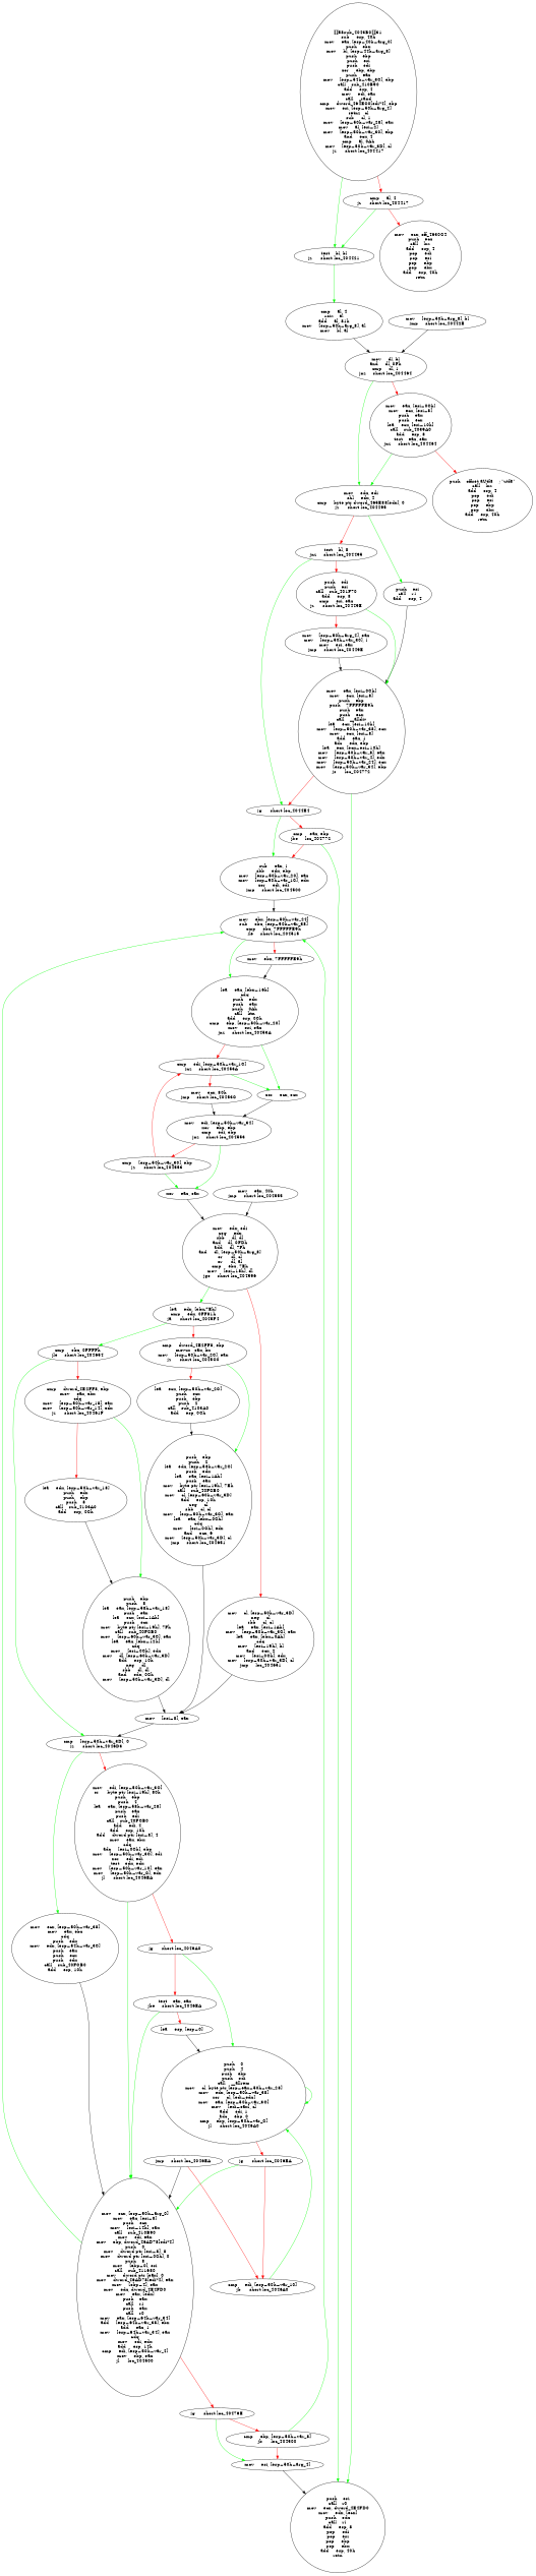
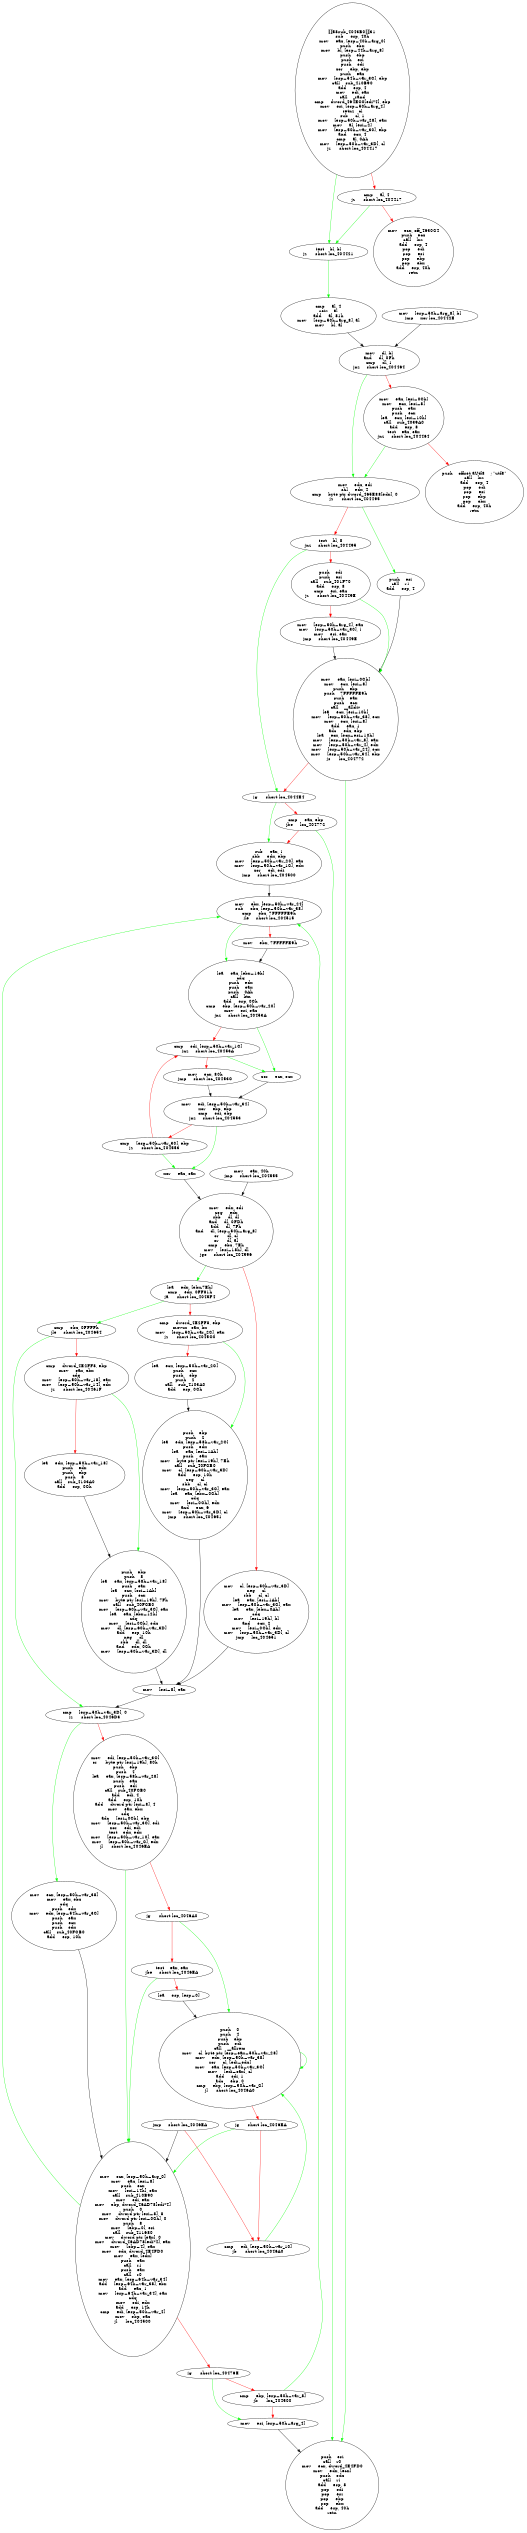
  digraph {
    edge [color=green]
    n1 [label="58sub_4043B031:\nsub     esp, 40h\nmov     eax, [esp+40h+arg_0]\npush    ebx\nmov     bl, [esp+44h+arg_8]\npush    ebp\npush    esi\npush    edi\nxor     ebp, ebp\npush    eax\nmov     [esp+54h+var_3C], ebp\ncall    sub_410B90\nadd     esp, 4\nmov     edi, eax\ncall    _rand\ncmp     dword_464EC0[edi*4], ebp\nmov     esi, [esp+50h+arg_4]\nsetnz   cl\nsub     cl, 1\nmov     [esp+50h+var_28], eax\nmov     al, [esi+2]\nmov     [esp+50h+var_30], ebp\nand     ecx, 4\ncmp     al, 0Ah\nmov     [esp+50h+var_3D], cl\njz      short loc_404417"]
    n2 [label="cmp     al, 4\njz      short loc_404417"]
    n3 [label="test    bl, bl\njz      short loc_404421"]
    n4 [label="mov     ecx, off_4630C4\npush    ecx\ncall    krr\nadd     esp, 4\npop     edi\npop     esi\npop     ebp\npop     ebx\nadd     esp, 40h\nretn"]
    n5 [label="cmp     al, 4\nsetz    al\nadd     al, 81h\nmov     [esp+50h+arg_8], al\nmov     bl, al"]
-   n6 [label="mov     [esp+50h+arg_8], bl\njmp     short loc_40442E"]
+   n6 [label="mov     [esp+50h+arg_8], bl\njmp     xor loc_40442E"]
    n7 [label="mov     dl, bl\nand     dl, 0Fh\ncmp     dl, 1\njnz     short loc_404464"]
    n8 [label="mov     eax, [esi+0Ch]\nmov     ecx, [esi+8]\npush    eax\npush    ecx\nlea     ecx, [esi+10h]\ncall    sub_4039A0\nadd     esp, 8\ntest    eax, eax\njnz     short loc_404464"]
    n9 [label="mov     edx, edi\nshl     edx, 4\ncmp     byte ptr dword_465E88[edx], 0\njz      short loc_404495"]
    n10 [label="push    offset aUtf8    ; \"utf8\"\ncall    krr\nadd     esp, 4\npop     edi\npop     esi\npop     ebp\npop     ebx\nadd     esp, 40h\nretn"]
    n11 [label="test    bl, 8\njnz     short loc_404495"]
    n12 [label="push    esi\ncall    r1\nadd     esp, 4"]
    n13 [label="push    edi\npush    esi\ncall    sub_401F70\nadd     esp, 8\ncmp     esi, eax\njz      short loc_40449E"]
    n14 [label="jg      short loc_4044E4"]
    n15 [label="mov     eax, [esi+0Ch]\nmov     ecx, [esi+8]\npush    ebp\npush    7FFFFFE9h\npush    eax\npush    ecx\ncall    __alldiv\nlea     ecx, [esi+10h]\nmov     [esp+50h+var_38], ecx\nmov     ecx, [esi+8]\nadd     eax, 1\nadc     edx, ebp\nlea     ecx, [ecx+esi+10h]\nmov     [esp+50h+var_8], eax\nmov     [esp+50h+var_4], edx\nmov     [esp+50h+var_24], ecx\nmov     [esp+50h+var_34], ebp\njs      loc_404772"]
    n16 [label="mov     [esp+50h+arg_4], eax\nmov     [esp+50h+var_30], 1\nmov     esi, eax\njmp     short loc_40449E"]
    n17 [label="push    esi\ncall    r0\nmov     ecx, dword_4E4FD0\nmov     edx, [ecx]\npush    edx\ncall    r1\nadd     esp, 8\npop     edi\npop     esi\npop     ebp\npop     ebx\nadd     esp, 40h\nretn"]
    n18 [label="cmp     eax, ebp\njbe     loc_404772"]
    n19 [label="sub     eax, 1\nsbb     edx, ebp\nmov     [esp+50h+var_20], eax\nmov     [esp+50h+var_1C], edx\nxor     edi, edi\njmp     short loc_404500"]
    n20 [label="mov     ebx, [esp+50h+var_24]\nsub     ebx, [esp+50h+var_38]\ncmp     ebx, 7FFFFFE9h\njle     short loc_404515"]
    n21 [label="mov     ebx, 7FFFFFE9h"]
    n22 [label="lea     eax, [ebx+16h]\ncdq\npush    edx\npush    eax\npush    0Ah\ncall    ktn\nadd     esp, 0Ch\ncmp     ebp, [esp+50h+var_20]\nmov     esi, eax\njnz     short loc_40453A"]
    n23 [label="cmp     edi, [esp+50h+var_1C]\njnz     short loc_40453A"]
    n24 [label="xor     ecx, ecx"]
    n25 [label="mov     ecx, 80h\njmp     short loc_40453C"]
    n26 [label="mov     edi, [esp+50h+var_34]\nxor     ebp, ebp\ncmp     edi, ebp\njnz     short loc_404553"]
    n27 [label="cmp     [esp+50h+var_30], ebp\njz      short loc_404553"]
    n28 [label="xor     eax, eax"]
    n29 [label="mov     edx, edi\nneg     edx\nsbb     dl, dl\nand     dl, 0FDh\nadd     dl, 7Fh\nand     dl, [esp+50h+arg_8]\nor      dl, cl\nor      dl, al\ncmp     ebx, 7Eh\nmov     [esi+18h], dl\njge     short loc_404596"]
    n30 [label="mov     eax, 40h\njmp     short loc_404555"]
    n31 [label="mov     cl, [esp+50h+var_3D]\nneg     cl\nsbb     cl, cl\nlea     eax, [esi+1Ah]\nmov     [esp+50h+var_3C], eax\nlea     eax, [ebx+0Ah]\ncdq\nmov     [esi+19h], bl\nand     ecx, 2\nmov     [esi+0Ch], edx\nmov     [esp+50h+var_3D], cl\njmp     loc_404651"]
    n32 [label="lea     edx, [ebx-7Eh]\ncmp     edx, 0FF81h\nja      short loc_4045F4"]
    n33 [label="mov     [esi+8], eax"]
    n34 [label="cmp     dword_4E2FF8, ebp\nmovzx   eax, bx\nmov     [esp+50h+var_2C], eax\njz      short loc_4045C0"]
    n35 [label="cmp     ebx, 0FFFFh\njle     short loc_404654"]
    n36 [label="cmp     [esp+50h+var_3D], 0\njz      short loc_4046D3"]
    n37 [label="lea     ecx, [esp+50h+var_2C]\npush    ecx\npush    ebp\npush    2\ncall    sub_4103A0\nadd     esp, 0Ch"]
    n38 [label="push    ebp\npush    2\nlea     edx, [esp+58h+var_2C]\npush    edx\nlea     eax, [esi+1Ah]\npush    eax\nmov     byte ptr [esi+19h], 7Eh\ncall    sub_40FCB0\nmov     cl, [esp+60h+var_3D]\nadd     esp, 10h\nneg     cl\nsbb     cl, cl\nmov     [esp+50h+var_3C], eax\nlea     eax, [ebx+0Ch]\ncdq\nmov     [esi+0Ch], edx\nand     ecx, 6\nmov     [esp+50h+var_3D], cl\njmp     short loc_404651"]
    n39 [label="cmp     dword_4E2FF8, ebp\nmov     eax, ebx\ncdq\nmov     [esp+50h+var_18], eax\nmov     [esp+50h+var_14], edx\njz      short loc_40461F"]
    n40 [label="lea     edx, [esp+50h+var_18]\npush    edx\npush    ebp\npush    8\ncall    sub_4103A0\nadd     esp, 0Ch"]
    n41 [label="push    ebp\npush    8\nlea     eax, [esp+58h+var_18]\npush    eax\nlea     ecx, [esi+1Ah]\npush    ecx\nmov     byte ptr [esi+19h], 7Fh\ncall    sub_40FCB0\nmov     [esp+60h+var_3C], eax\nlea     eax, [ebx+12h]\ncdq\nmov     [esi+0Ch], edx\nmov     dl, [esp+60h+var_3D]\nadd     esp, 10h\nneg     dl\nsbb     dl, dl\nand     edx, 0Ch\nmov     [esp+50h+var_3D], dl"]
    n42 [label="mov     edi, [esp+50h+var_3C]\nor      byte ptr [esi+19h], 80h\npush    ebp\npush    4\nlea     eax, [esp+58h+var_28]\npush    eax\npush    edi\ncall    sub_40FCB0\nadd     edi, 4\nadd     esp, 10h\nadd     dword ptr [esi+8], 4\nmov     eax, ebx\ncdq\nadc     [esi+0Ch], ebp\nmov     [esp+50h+var_3C], edi\nxor     edi, edi\ntest    edx, edx\nmov     [esp+50h+var_10], eax\nmov     [esp+50h+var_C], edx\njl      short loc_4046EA"]
    n43 [label="mov     ecx, [esp+50h+var_38]\nmov     eax, ebx\ncdq\npush    edx\nmov     edx, [esp+54h+var_3C]\npush    eax\npush    ecx\npush    edx\ncall    sub_40FCB0\nadd     esp, 10h"]
    n44 [label="jg      short loc_4046A0"]
    n45 [label="mov     ecx, [esp+50h+arg_0]\nmov     eax, [esi+8]\npush    ecx\nmov     [esi+14h], eax\ncall    sub_410B90\nmov     edi, eax\nmov     ebp, dword_46AD78[edi*4]\npush    0\nmov     dword ptr [esi+8], 8\nmov     dword ptr [esi+0Ch], 0\npush    8\nmov     [ebp+0], esi\ncall    sub_411680\nmov     dword ptr [eax], 0\nmov     dword_46AD78[edi*4], eax\nmov     [ebp+4], eax\nmov     edx, dword_4E4FD0\nmov     eax, [edx]\npush    eax\ncall    r1\npush    eax\ncall    r0\nmov     eax, [esp+64h+var_34]\nadd     [esp+64h+var_38], ebx\nadd     eax, 1\nmov     [esp+64h+var_34], eax\ncdq\nmov     edi, edx\nadd     esp, 14h\ncmp     edi, [esp+50h+var_4]\nmov     ebp, eax\njl      loc_404500"]
    n46 [label="test    eax, eax\njbe     short loc_4046EA"]
    n47 [label="push    0\npush    4\npush    ebp\npush    edi\ncall    __allrem\nmov     cl, byte ptr [esp+eax+50h+var_28]\nmov     edx, [esp+50h+var_38]\nxor     cl, [edi+edx]\nmov     eax, [esp+50h+var_3C]\nmov     [edi+eax], cl\nadd     edi, 1\nadc     ebp, 0\ncmp     ebp, [esp+50h+var_C]\njl      short loc_4046A0"]
    n48 [label="jg      short loc_40476E"]
    n49 [label="lea     esp, [esp+0]"]
    n50 [label="jg      short loc_4046EA"]
    n51 [label="cmp     edi, [esp+50h+var_10]\njb      short loc_4046A0"]
    n52 [label="jmp     short loc_4046EA"]
    n53 [label="cmp     ebp, [esp+50h+var_8]\njb      loc_404500"]
    n54 [label="mov     esi, [esp+50h+arg_4]"]
    n1 -> n2 [color=red]
    n1 -> n3
    n2 -> n3
    n2 -> n4 [color=red]
    n3 -> n5
    n5 -> n7 [color=black]
    n6 -> n7 [color=black]
    n7 -> n8 [color=red]
    n7 -> n9
    n8 -> n9
    n8 -> n10 [color=red]
    n9 -> n11 [color=red]
    n9 -> n12
    n11 -> n13 [color=red]
    n11 -> n14
    n12 -> n15 [color=black]
    n13 -> n15
    n13 -> n16 [color=red]
    n14 -> n18 [color=red]
    n14 -> n19
    n15 -> n14 [color=red]
    n15 -> n17
    n16 -> n15 [color=black]
    n18 -> n17
    n18 -> n19 [color=red]
    n19 -> n20 [color=black]
    n20 -> n21 [color=red]
    n20 -> n22
    n21 -> n22 [color=black]
    n22 -> n23 [color=red]
    n22 -> n24
    n23 -> n24
    n23 -> n25 [color=red]
    n24 -> n26 [color=black]
    n25 -> n26 [color=black]
    n26 -> n27 [color=red]
    n26 -> n28
    n27 -> n23 [color=red]
    n27 -> n28
    n28 -> n29 [color=black]
    n29 -> n31 [color=red]
    n29 -> n32
    n30 -> n29 [color=black]
    n31 -> n33 [color=black]
    n32 -> n34 [color=red]
    n32 -> n35
    n33 -> n36 [color=black]
    n34 -> n37 [color=red]
    n34 -> n38
    n35 -> n36
    n35 -> n39 [color=red]
    n36 -> n42 [color=red]
    n36 -> n43
    n37 -> n38 [color=black]
    n38 -> n33 [color=black]
    n39 -> n40 [color=red]
    n39 -> n41
    n40 -> n41 [color=black]
    n41 -> n33 [color=black]
    n42 -> n44 [color=red]
    n42 -> n45
    n43 -> n45 [color=black]
    n44 -> n46 [color=red]
    n44 -> n47
    n45 -> n20
    n45 -> n48 [color=red]
    n46 -> n45
    n46 -> n49 [color=red]
    n47 -> n47
    n47 -> n50 [color=red]
    n48 -> n53 [color=red]
    n48 -> n54
    n49 -> n47 [color=black]
    n50 -> n45
    n50 -> n51 [color=red]
    n51 -> n47
    n52 -> n45 [color=black]
    n52 -> n51 [color=red]
    n53 -> n20
    n53 -> n54 [color=red]
    n54 -> n17 [color=black]
  }
